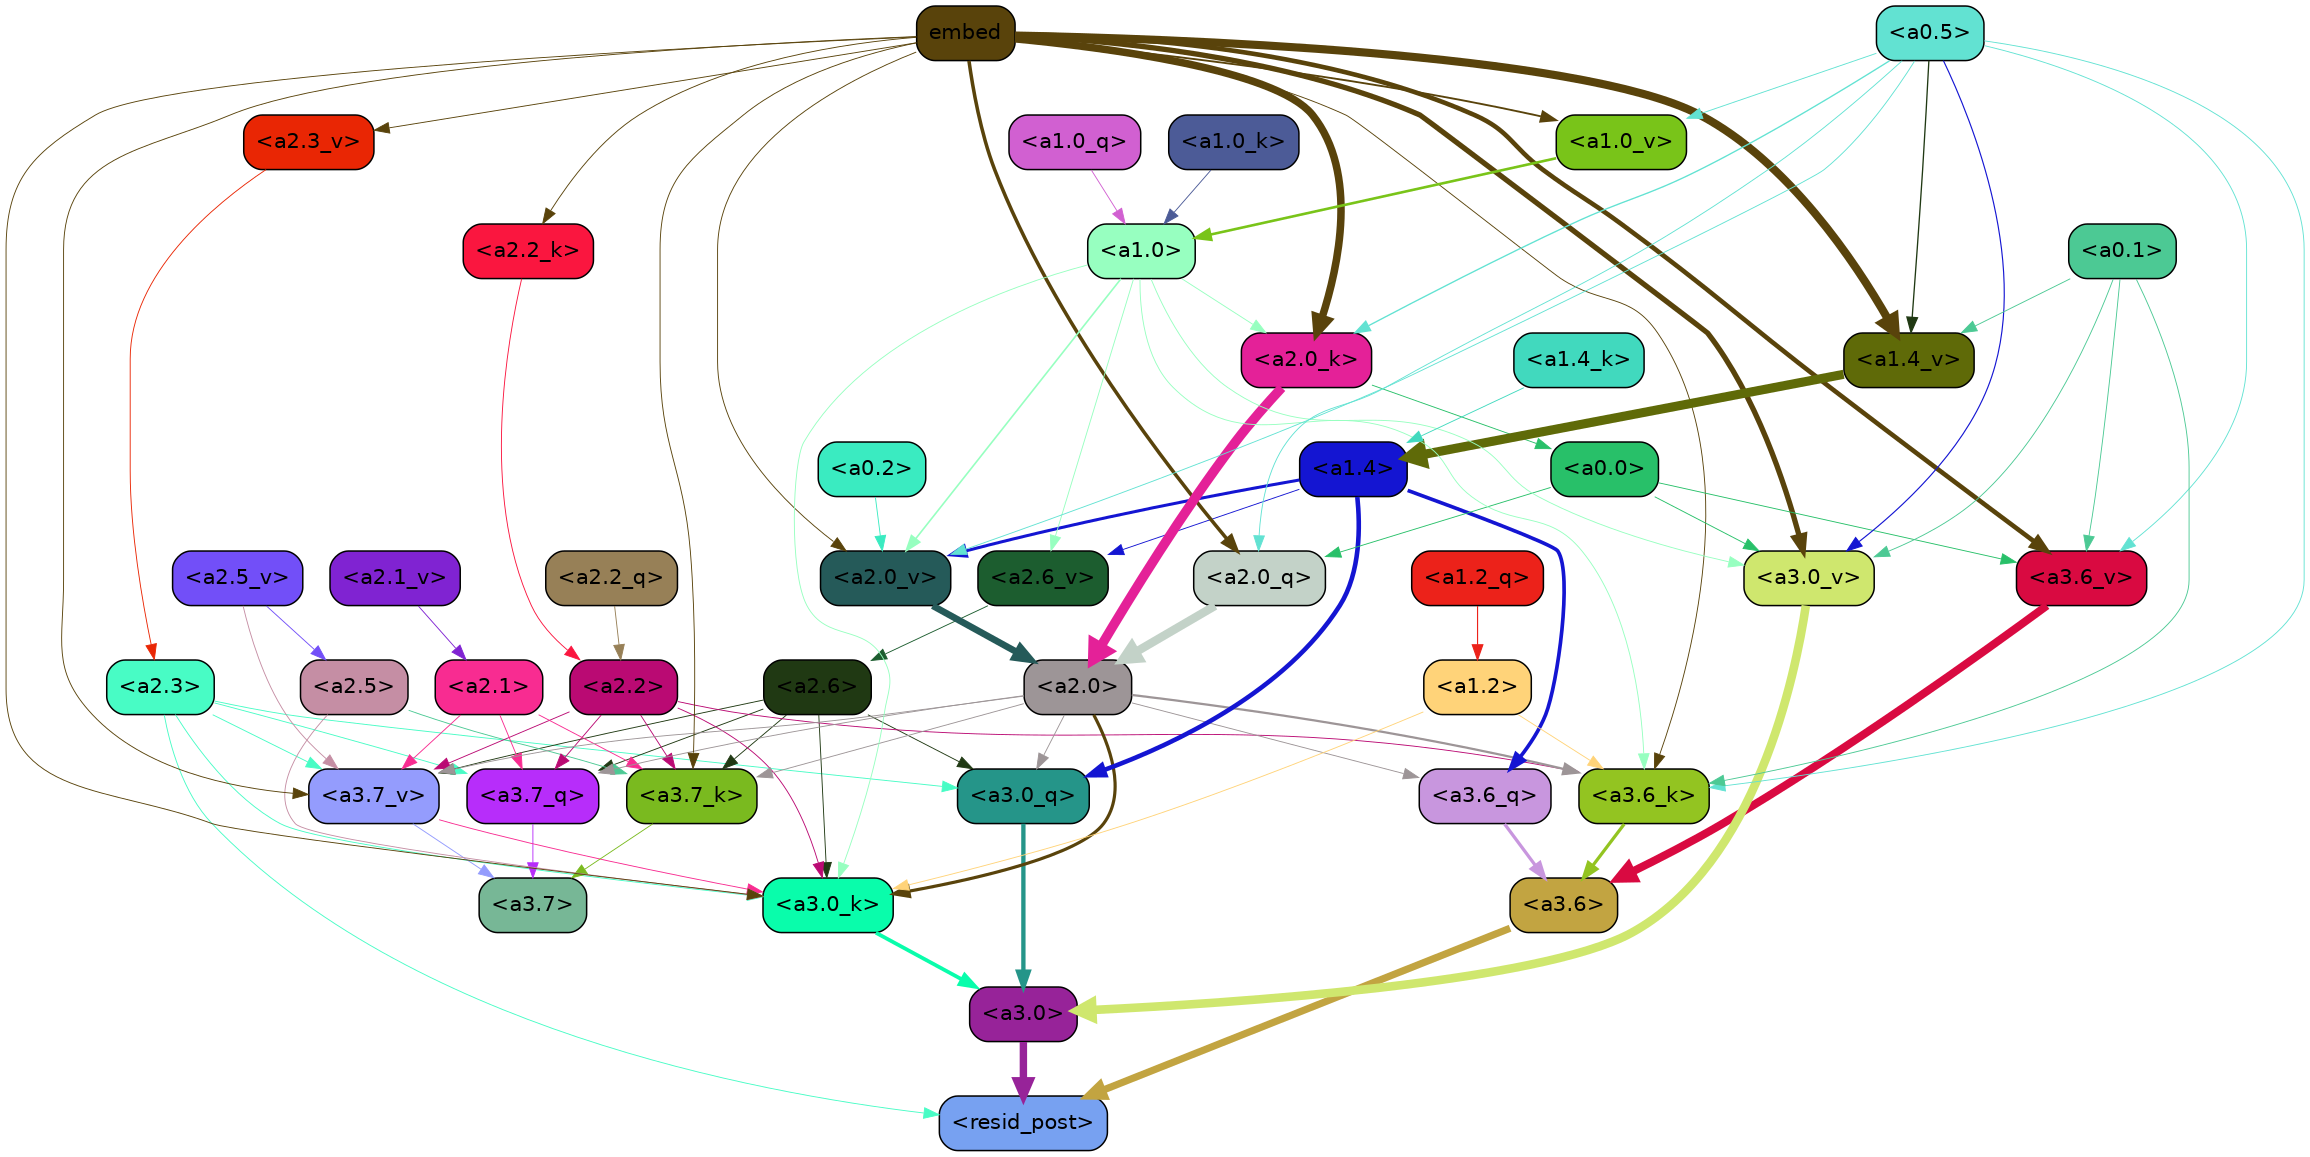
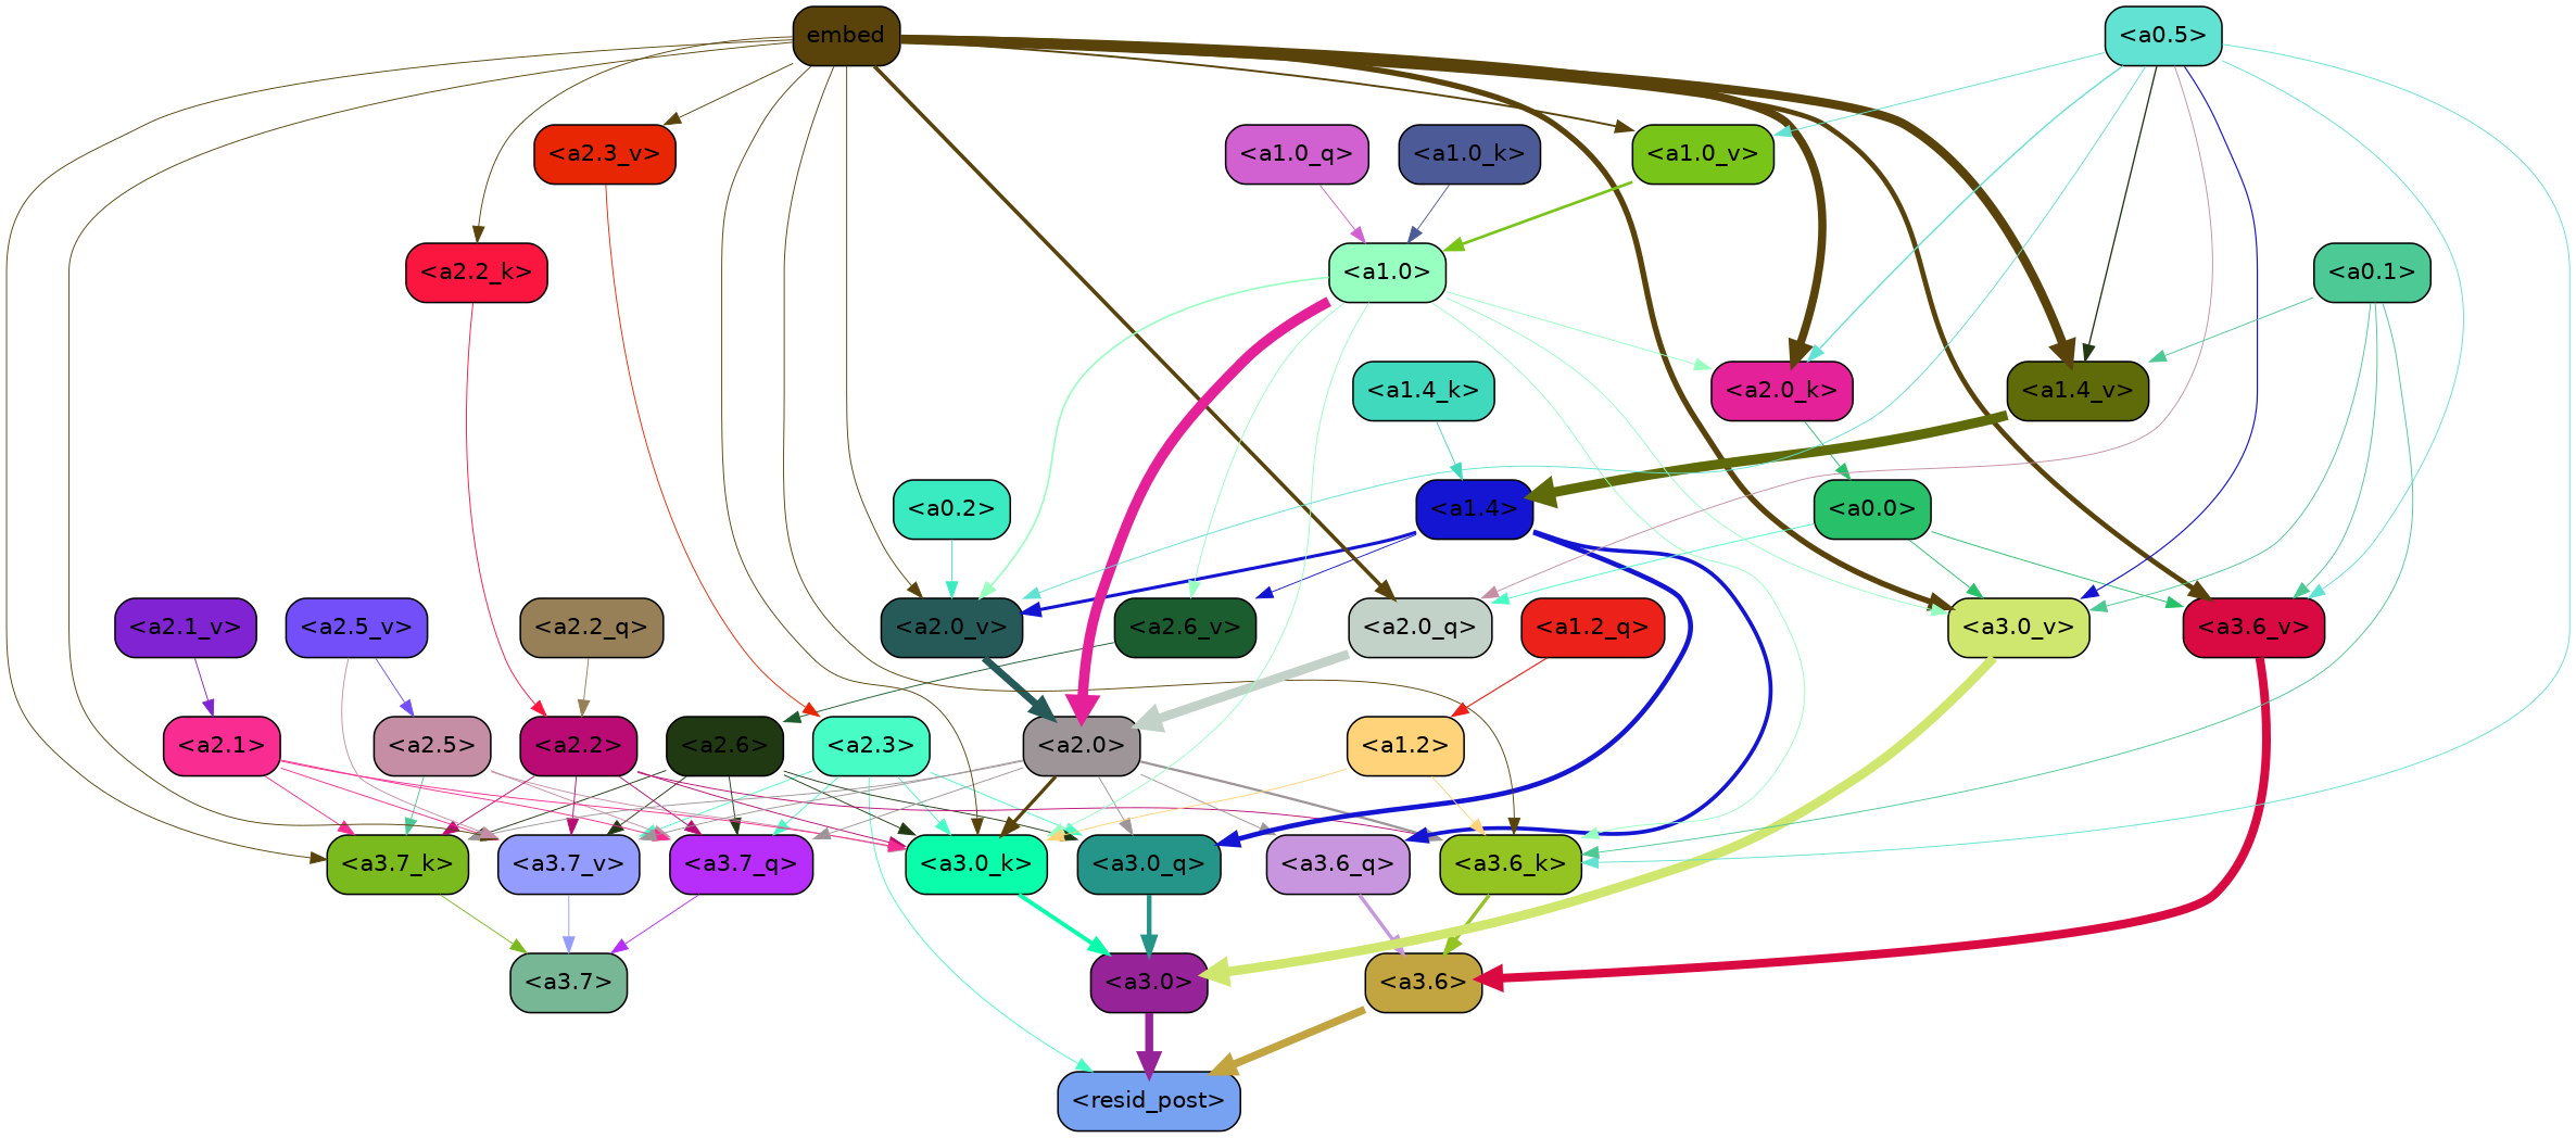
  strict digraph {
    splines=true
    node [color=black fontname=Helvetica shape=box style="filled, rounded"]
    edge [color="#59430b" penwidth=0.6]
    "<a3.7>" [fillcolor="#77b796"]
    "<resid_post>" [fillcolor="#77a1f1"]
    "<a3.6>" [fillcolor="#c2a441"]
    "<a3.0>" [fillcolor="#972399"]
    "<a2.3>" [fillcolor="#48fcc5"]
    "<a3.7_q>" [fillcolor="#b72dfa"]
    "<a3.0_q>" [fillcolor="#259589"]
    "<a3.0_k>" [fillcolor="#09fdab"]
    "<a3.7_v>" [fillcolor="#949cfd"]
    "<a3.7_k>" [fillcolor="#7aba1f"]
    "<a3.6_q>" [fillcolor="#c896de"]
    "<a3.6_k>" [fillcolor="#93c421"]
    "<a3.6_v>" [fillcolor="#d90a41"]
    "<a3.0_v>" [fillcolor="#cfe76e"]
    "<a2.6>" [fillcolor="#203913"]
    "<a2.5>" [fillcolor="#c58ea4"]
    "<a2.2>" [fillcolor="#ba0a73"]
    "<a2.1>" [fillcolor="#f82c91"]
    "<a2.0>" [fillcolor="#9d9597"]
    "<a1.4>" [fillcolor="#1415d2"]
    "<a2.6_v>" [fillcolor="#1c5d2f"]
    "<a2.0_v>" [fillcolor="#255a59"]
    embed [fillcolor="#59430b"]
    "<a2.0_q>" [fillcolor="#c3d2c8"]
    "<a2.2_k>" [fillcolor="#fa163f"]
    "<a2.0_k>" [fillcolor="#e42198"]
    "<a2.3_v>" [fillcolor="#e92604"]
    "<a1.4_v>" [fillcolor="#5f6a08"]
    "<a1.0_v>" [fillcolor="#79c419"]
    "<a0.0>" [fillcolor="#28c069"]
    "<a1.0>" [fillcolor="#97ffc0"]
    "<a1.2>" [fillcolor="#ffd379"]
    "<a0.5>" [fillcolor="#62e2d2"]
    "<a0.1>" [fillcolor="#4cc994"]
    "<a2.2_q>" [fillcolor="#978057"]
    "<a2.5_v>" [fillcolor="#724ff8"]
    "<a2.1_v>" [fillcolor="#8023d2"]
    "<a0.2>" [fillcolor="#3aebc1"]
    "<a1.2_q>" [fillcolor="#ec221a"]
    "<a1.0_q>" [fillcolor="#d160d1"]
    "<a1.4_k>" [fillcolor="#41d9be"]
    "<a1.0_k>" [fillcolor="#4c5b97"]
    "<a3.6>" -> "<resid_post>" [color="#c2a441" penwidth=4.7534414529800415]
    "<a3.0>" -> "<resid_post>" [color="#972399" penwidth=4.898576855659485]
    "<a2.3>" -> "<resid_post>" [color="#48fcc5"]
    "<a2.3>" -> "<a3.7_q>" [color="#48fcc5"]
    "<a2.3>" -> "<a3.0_q>" [color="#48fcc5"]
    "<a2.3>" -> "<a3.0_k>" [color="#48fcc5"]
    "<a2.3>" -> "<a3.7_v>" [color="#48fcc5"]
    "<a3.7_q>" -> "<a3.7>" [color="#b72dfa"]
    "<a3.0_q>" -> "<a3.0>" [color="#259589" penwidth=2.870753765106201]
    "<a3.0_k>" -> "<a3.0>" [color="#09fdab" penwidth=2.520303964614868]
    "<a3.7_v>" -> "<a3.7>" [color="#949cfd"]
    "<a3.7_k>" -> "<a3.7>" [color="#7aba1f"]
    "<a3.6_q>" -> "<a3.6>" [color="#c896de" penwidth=2.160832464694977]
    "<a3.6_k>" -> "<a3.6>" [color="#93c421" penwidth=2.13908451795578]
    "<a3.6_v>" -> "<a3.6>" [color="#d90a41" penwidth=5.297133803367615]
    "<a3.0_v>" -> "<a3.0>" [color="#cfe76e" penwidth=5.680712580680847]
    "<a2.6>" -> "<a3.7_q>" [color="#203913"]
    "<a2.6>" -> "<a3.0_q>" [color="#203913"]
    "<a2.6>" -> "<a3.0_k>" [color="#203913"]
    "<a2.6>" -> "<a3.7_v>" [color="#203913"]
    "<a2.6>" -> "<a3.7_k>" [color="#203913"]
+   "<a2.5>" -> "<a3.7_q>" [color="#c58ea4"]
    "<a2.5>" -> "<a3.0_k>" [color="#c58ea4"]
    "<a2.5>" -> "<a3.7_k>" [color="#4cc994"]
    "<a2.2>" -> "<a3.7_q>" [color="#ba0a73"]
    "<a2.2>" -> "<a3.0_k>" [color="#ba0a73"]
    "<a2.2>" -> "<a3.7_v>" [color="#ba0a73"]
    "<a2.2>" -> "<a3.7_k>" [color="#ba0a73"]
    "<a2.2>" -> "<a3.6_k>" [color="#ba0a73"]
    "<a2.1>" -> "<a3.7_q>" [color="#f82c91"]
-   "<a3.7_v>" -> "<a3.0_k>" [color="#f82c91"]
+   "<a2.1>" -> "<a3.0_k>" [color="#f82c91"]
    "<a2.1>" -> "<a3.7_v>" [color="#f82c91"]
    "<a2.1>" -> "<a3.7_k>" [color="#f82c91"]
    "<a2.0>" -> "<a3.7_q>" [color="#9d9597"]
    "<a2.0>" -> "<a3.0_q>" [color="#9d9597"]
    "<a2.0>" -> "<a3.0_k>" [penwidth=2.095262974500656]
    "<a2.0>" -> "<a3.7_v>" [color="#9d9597"]
    "<a2.0>" -> "<a3.7_k>" [color="#9d9597"]
    "<a2.0>" -> "<a3.6_q>" [color="#9d9597"]
    "<a2.0>" -> "<a3.6_k>" [color="#9d9597" penwidth=1.4807794839143753]
    "<a1.4>" -> "<a3.0_q>" [color="#1415d2" penwidth=3.0341034531593323]
    "<a1.4>" -> "<a3.6_q>" [color="#1415d2" penwidth=2.425799250602722]
    "<a1.4>" -> "<a2.6_v>" [color="#1415d2"]
    "<a1.4>" -> "<a2.0_v>" [color="#1415d2" penwidth=2.007302835583687]
    "<a2.6_v>" -> "<a2.6>" [color="#1c5d2f"]
    "<a2.0_v>" -> "<a2.0>" [color="#255a59" penwidth=4.422677040100098]
    embed -> "<a3.0_k>"
    embed -> "<a3.7_v>"
    embed -> "<a3.7_k>"
    embed -> "<a3.6_k>"
    embed -> "<a3.6_v>" [penwidth=3.067279100418091]
    embed -> "<a3.0_v>" [penwidth=3.5202720761299133]
    embed -> "<a2.0_v>"
    embed -> "<a2.0_q>" [penwidth=2.339468687772751]
    embed -> "<a2.2_k>"
    embed -> "<a2.0_k>" [penwidth=4.9759310483932495]
    embed -> "<a2.3_v>"
    embed -> "<a1.4_v>" [penwidth=5.3763720989227295]
    embed -> "<a1.0_v>" [penwidth=1.232791244983673]
    "<a2.0_q>" -> "<a2.0>" [color="#c3d2c8" penwidth=5.606565475463867]
    "<a2.2_k>" -> "<a2.2>" [color="#fa163f"]
-   "<a2.0_k>" -> "<a2.0>" [color="#e42198" penwidth=6.344284534454346]
+   "<a1.0>" -> "<a2.0>" [color="#e42198" penwidth=6.344284534454346]
    "<a2.0_k>" -> "<a0.0>" [color="#28c069"]
    "<a2.3_v>" -> "<a2.3>" [color="#e92604"]
    "<a1.4_v>" -> "<a1.4>" [color="#5f6a08" penwidth=6.0194467306137085]
    "<a1.0_v>" -> "<a1.0>" [color="#79c419" penwidth=1.738280937075615]
    "<a0.0>" -> "<a3.6_v>" [color="#28c069"]
    "<a0.0>" -> "<a3.0_v>" [color="#28c069"]
-   "<a0.0>" -> "<a2.0_q>" [color="#28c069"]
+   "<a0.0>" -> "<a2.0_q>" [color="#48fcc5"]
    "<a1.0>" -> "<a3.0_k>" [color="#97ffc0"]
    "<a1.0>" -> "<a3.6_k>" [color="#97ffc0"]
    "<a1.0>" -> "<a3.0_v>" [color="#97ffc0"]
    "<a1.0>" -> "<a2.6_v>" [color="#97ffc0"]
    "<a1.0>" -> "<a2.0_v>" [color="#97ffc0" penwidth=1.0943371653556824]
    "<a1.0>" -> "<a2.0_k>" [color="#97ffc0"]
    "<a1.2>" -> "<a3.0_k>" [color="#ffd379"]
    "<a1.2>" -> "<a3.6_k>" [color="#ffd379"]
    "<a0.5>" -> "<a3.6_k>" [color="#62e2d2"]
    "<a0.5>" -> "<a3.6_v>" [color="#62e2d2"]
    "<a0.5>" -> "<a3.0_v>" [color="#1415d2" penwidth=0.764040544629097]
    "<a0.5>" -> "<a2.0_v>" [color="#62e2d2"]
-   "<a0.5>" -> "<a2.0_q>" [color="#62e2d2"]
+   "<a0.5>" -> "<a2.0_q>" [color="#c58ea4"]
    "<a0.5>" -> "<a2.0_k>" [color="#62e2d2" penwidth=0.8956001400947571]
    "<a0.5>" -> "<a1.4_v>" [color="#203913" penwidth=0.8774083852767944]
    "<a0.5>" -> "<a1.0_v>" [color="#62e2d2"]
    "<a0.1>" -> "<a3.6_k>" [color="#4cc994"]
    "<a0.1>" -> "<a3.6_v>" [color="#4cc994"]
    "<a0.1>" -> "<a3.0_v>" [color="#4cc994"]
    "<a0.1>" -> "<a1.4_v>" [color="#4cc994"]
    "<a2.2_q>" -> "<a2.2>" [color="#978057"]
    "<a2.5_v>" -> "<a3.7_v>" [color="#c58ea4"]
    "<a2.5_v>" -> "<a2.5>" [color="#724ff8"]
    "<a2.1_v>" -> "<a2.1>" [color="#8023d2"]
    "<a0.2>" -> "<a2.0_v>" [color="#3aebc1"]
    "<a1.2_q>" -> "<a1.2>" [color="#ec221a" penwidth=0.7570515871047974]
    "<a1.0_q>" -> "<a1.0>" [color="#d160d1"]
    "<a1.4_k>" -> "<a1.4>" [color="#41d9be"]
    "<a1.0_k>" -> "<a1.0>" [color="#4c5b97"]
  }
